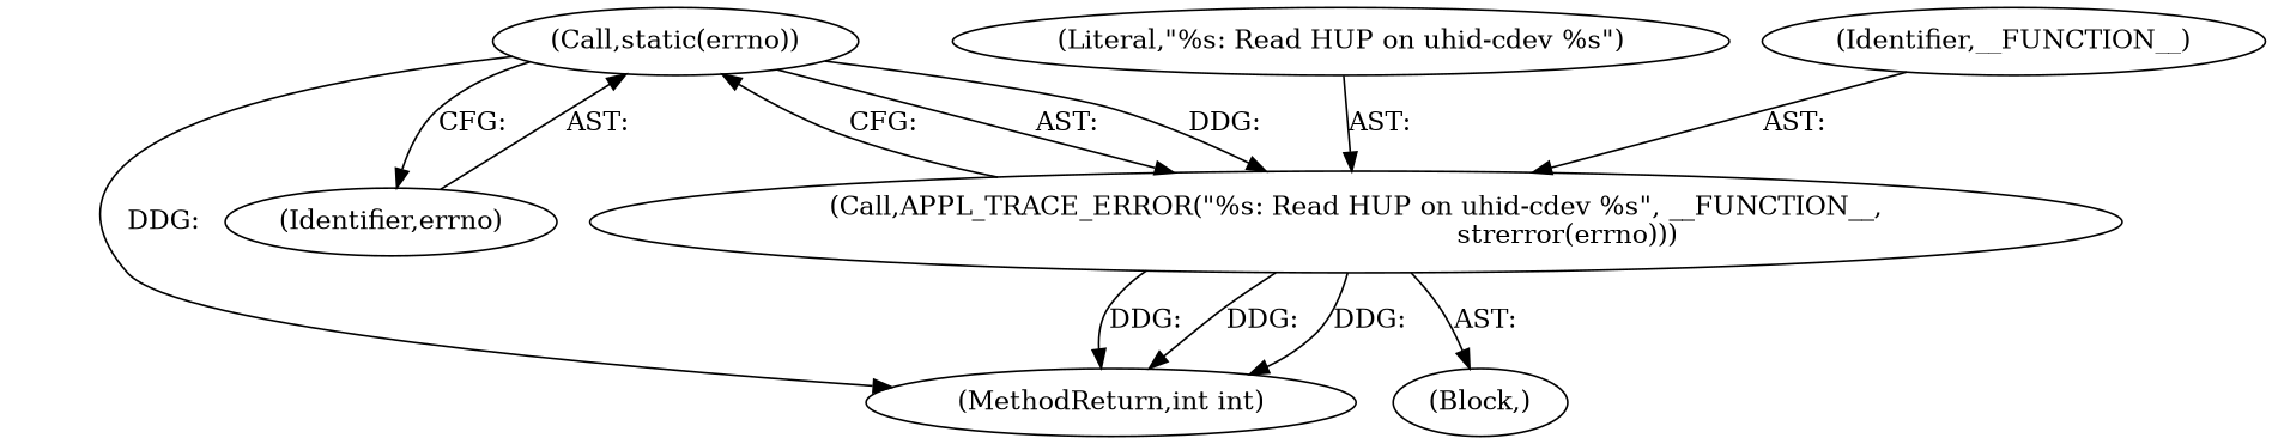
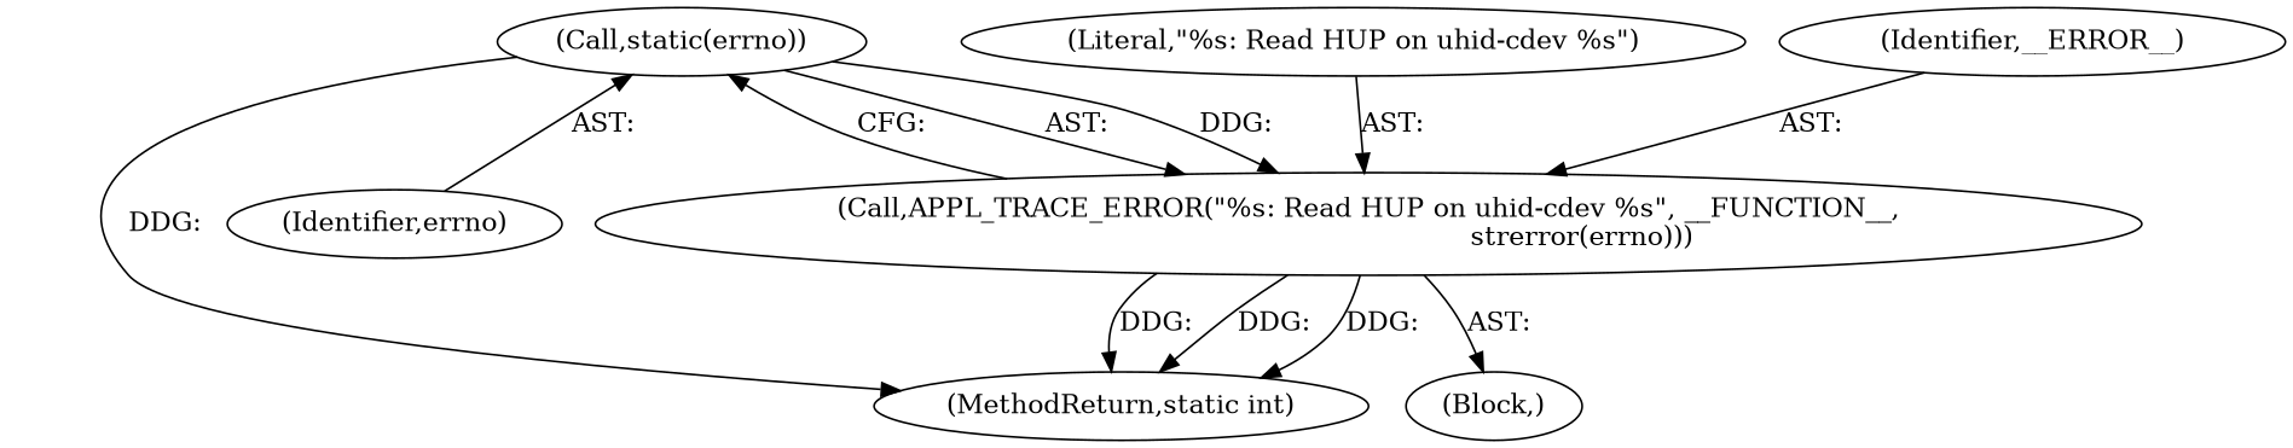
  digraph {
    n1 [label="(Call,static(errno))"]
    n2 [label="(Call,APPL_TRACE_ERROR(\"%s: Read HUP on uhid-cdev %s\", __FUNCTION__,\n                                                  strerror(errno)))"]
-   n3 [label="(MethodReturn,int int)"]
+   n3 [label="(MethodReturn,static int)"]
    n4 [label="(Identifier,errno)"]
    n5 [label="(Block,)"]
    n6 [label="(Literal,\"%s: Read HUP on uhid-cdev %s\")"]
-   n7 [label="(Identifier,__FUNCTION__)"]
+   n7 [label="(Identifier,__ERROR__)"]
    n1 -> n2 [label="AST: "]
    n1 -> n2 [label="DDG: "]
    n1 -> n3 [label="DDG: "]
-   n1 -> n4 [label="CFG: "]
    n2 -> n1 [label="CFG: "]
    n2 -> n3 [label="DDG: "]
    n2 -> n3 [label="DDG: "]
    n2 -> n3 [label="DDG: "]
    n2 -> n5 [label="AST: "]
    n4 -> n1 [label="AST: "]
    n6 -> n2 [label="AST: "]
    n7 -> n2 [label="AST: "]
  }
